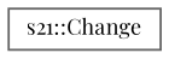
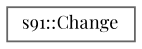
  digraph {
    rankdir=LR
    fontname="Playfair Display"
-   n1 [color=grey40 fillcolor=white fontname="Playfair Display" fontsize=10 height=0.2 label="s21::Change" shape=box style=filled width=0.4]
+   n1 [color=grey40 fillcolor=white fontname="Playfair Display" fontsize=10 height=0.2 label="s91::Change" shape=box style=filled width=0.4]
  }
